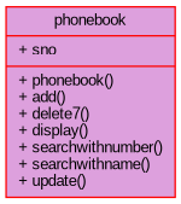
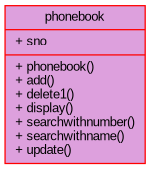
  digraph {
    fontname="Liberation Sans"
-   n1 [color=red fillcolor=plum fontcolor=black fontname="Liberation Sans" fontsize=10 height=0.2 label="{phonebook\n|+ sno\l|+ phonebook()\l+ add()\l+ delete7()\l+ display()\l+ searchwithnumber()\l+ searchwithname()\l+ update()\l}" shape=record style=filled width=0.4]
+   n1 [color=red fillcolor=plum fontcolor=black fontname="Liberation Sans" fontsize=10 height=0.2 label="{phonebook\n|+ sno\l|+ phonebook()\l+ add()\l+ delete1()\l+ display()\l+ searchwithnumber()\l+ searchwithname()\l+ update()\l}" shape=record style=filled width=0.4]
  }
